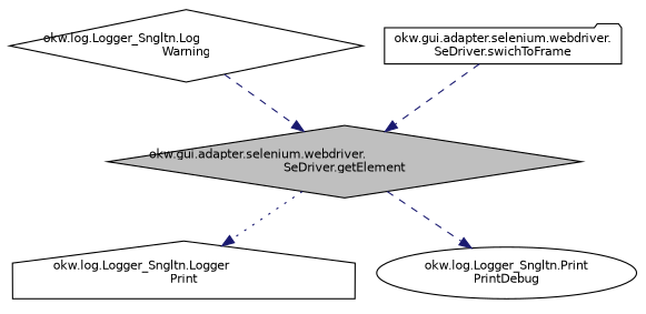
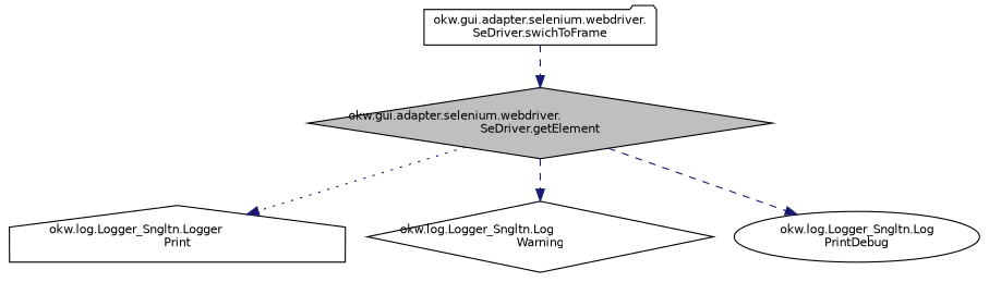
  digraph {
    rankdir=TB
    node [color=black fillcolor=white fontname=Helvetica fontsize=10 shape=diamond style=filled]
    edge [color=midnightblue fontname=Helvetica fontsize=10 labelfontname=Helvetica labelfontsize=10 style=dashed]
    n1 [fillcolor=grey75 fontcolor=black height=0.2 label="okw.gui.adapter.selenium.webdriver.\lSeDriver.getElement" width=0.4]
    n2 [height=0.2 label="okw.log.Logger_Sngltn.Logger\lPrint" shape=house width=0.4]
    n3 [height=0.2 label="okw.log.Logger_Sngltn.Log\lWarning" width=0.4]
-   n4 [height=0.2 label="okw.log.Logger_Sngltn.Print\lPrintDebug" shape=ellipse width=0.4]
+   n4 [height=0.2 label="okw.log.Logger_Sngltn.Log\lPrintDebug" shape=ellipse width=0.4]
    n5 [height=0.2 label="okw.gui.adapter.selenium.webdriver.\lSeDriver.swichToFrame" shape=folder width=0.4]
    n1 -> n2 [style=dotted]
-   n3 -> n1
+   n1 -> n3
    n1 -> n4
    n5 -> n1
  }
